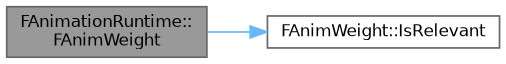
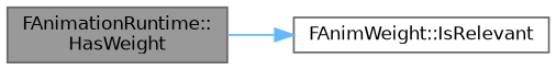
  digraph {
    rankdir=LR
    node [fontname=Helvetica fontsize=10 shape=box style=filled]
-   n1 [color=gray40 fillcolor=grey60 fontcolor=black height=0.2 label="FAnimationRuntime::\lFAnimWeight" width=0.4]
+   n1 [color=gray40 fillcolor=grey60 fontcolor=black height=0.2 label="FAnimationRuntime::\lHasWeight" width=0.4]
    n2 [color=grey40 fillcolor=white height=0.2 label="FAnimWeight::IsRelevant" width=0.4]
    n1 -> n2 [color=steelblue1 fontname=Helvetica fontsize=10 labelfontname=Helvetica labelfontsize=10 style=solid]
  }
